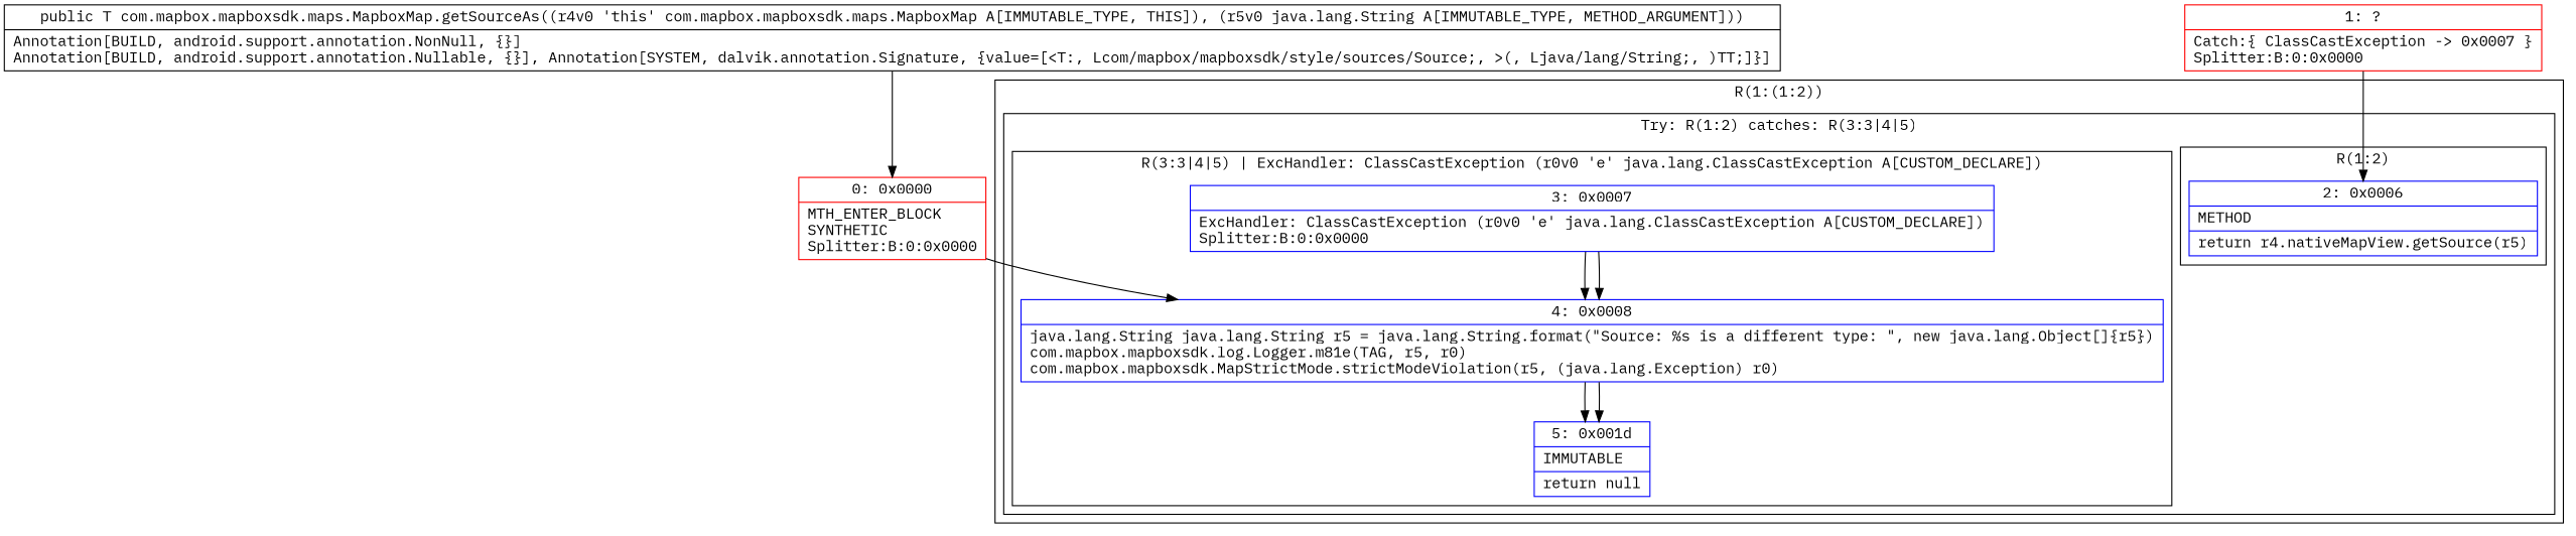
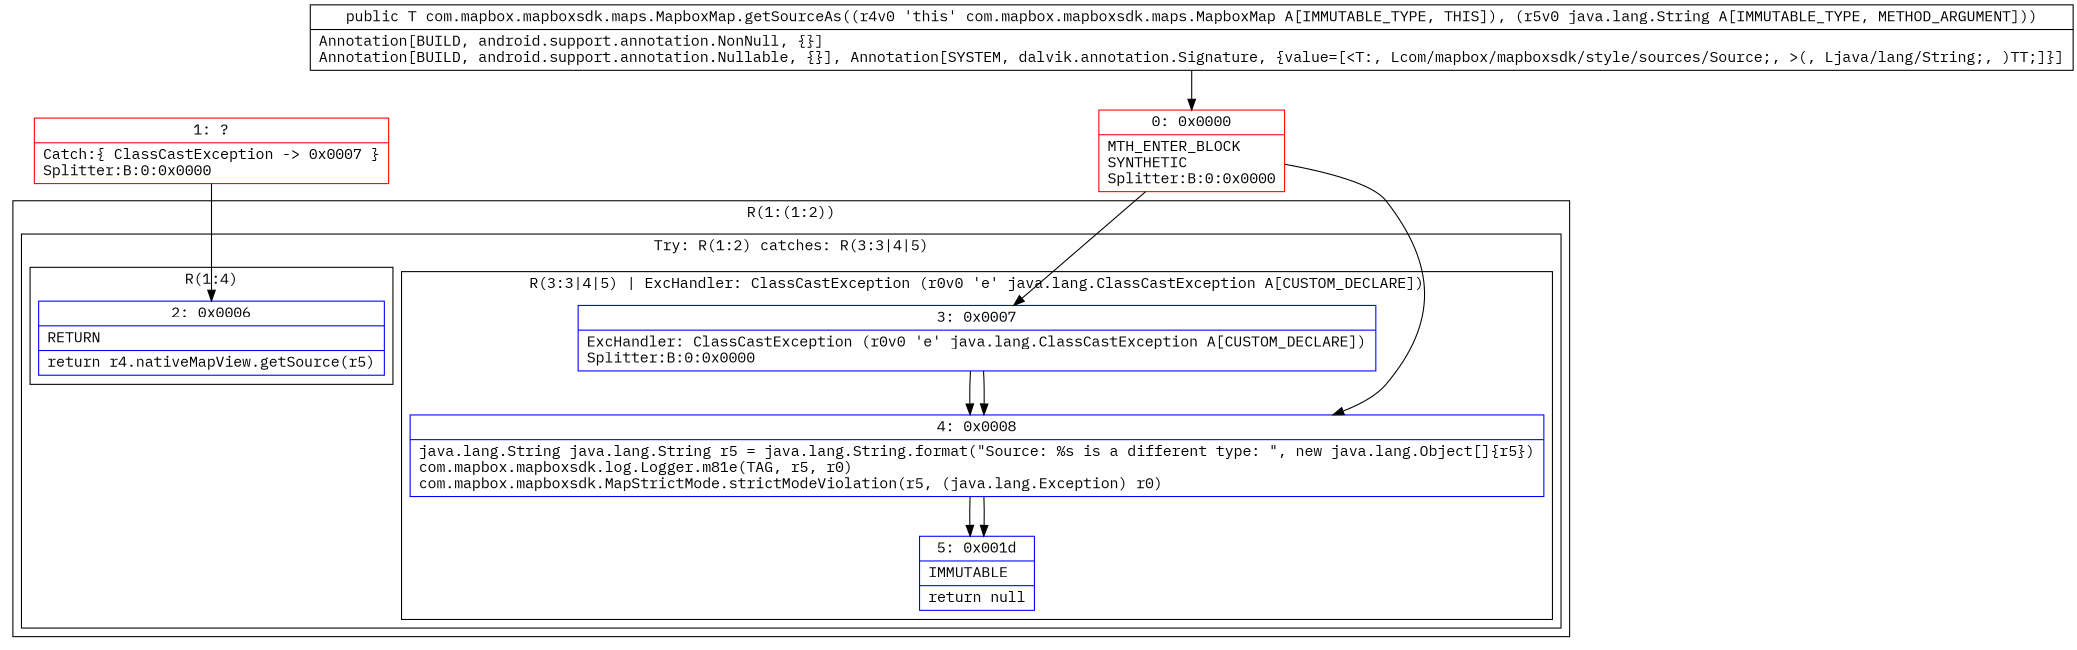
  digraph {
    fontname="IBM Plex Mono"
    node [color=blue fontname="IBM Plex Mono" shape=record]
    edge [fontname="IBM Plex Mono"]
-   n1 [label="{2\:\ 0x0006|METHOD\l|return r4.nativeMapView.getSource(r5)\l}"]
+   n1 [label="{2\:\ 0x0006|RETURN\l|return r4.nativeMapView.getSource(r5)\l}"]
    n2 [label="{3\:\ 0x0007|ExcHandler: ClassCastException (r0v0 'e' java.lang.ClassCastException A[CUSTOM_DECLARE])\lSplitter:B:0:0x0000\l}"]
    n3 [label="{4\:\ 0x0008|java.lang.String java.lang.String r5 = java.lang.String.format(\"Source: %s is a different type: \", new java.lang.Object[]\{r5\})\lcom.mapbox.mapboxsdk.log.Logger.m81e(TAG, r5, r0)\lcom.mapbox.mapboxsdk.MapStrictMode.strictModeViolation(r5, (java.lang.Exception) r0)\l}"]
    n4 [label="{5\:\ 0x001d|IMMUTABLE\l|return null\l}"]
    n5 [color=red label="{0\:\ 0x0000|MTH_ENTER_BLOCK\lSYNTHETIC\lSplitter:B:0:0x0000\l}"]
    n6 [color=red label="{1\:\ ?|Catch:\{ ClassCastException \-\> 0x0007 \}\lSplitter:B:0:0x0000\l}"]
    n7 [label="{public T com.mapbox.mapboxsdk.maps.MapboxMap.getSourceAs((r4v0 'this' com.mapbox.mapboxsdk.maps.MapboxMap A[IMMUTABLE_TYPE, THIS]), (r5v0 java.lang.String A[IMMUTABLE_TYPE, METHOD_ARGUMENT]))  | Annotation[BUILD, android.support.annotation.NonNull, \{\}]\lAnnotation[BUILD, android.support.annotation.Nullable, \{\}], Annotation[SYSTEM, dalvik.annotation.Signature, \{value=[\<T:, Lcom\/mapbox\/mapboxsdk\/style\/sources\/Source;, \>(, Ljava\/lang\/String;, )TT;]\}]\l}" color=""]
    subgraph cluster_1 {
      label="R(1:(1:2))"
      subgraph cluster_2 {
        label="Try: R(1:2) catches: R(3:3|4|5)"
        subgraph cluster_3 {
-         label="R(1:2)"
+         label="R(1:4)"
          n1
        }
        subgraph cluster_4 {
          label="R(3:3|4|5) | ExcHandler: ClassCastException (r0v0 'e' java.lang.ClassCastException A[CUSTOM_DECLARE])\l"
          n2
          n3
          n4
        }
      }
    }
    subgraph cluster_5 {
      label="R(3:3|4|5) | ExcHandler: ClassCastException (r0v0 'e' java.lang.ClassCastException A[CUSTOM_DECLARE])\l"
    }
    n2 -> n3
    n2 -> n3
    n3 -> n4
    n3 -> n4
+   n5 -> n2
    n5 -> n3
    n6 -> n1
    n7 -> n5
  }
